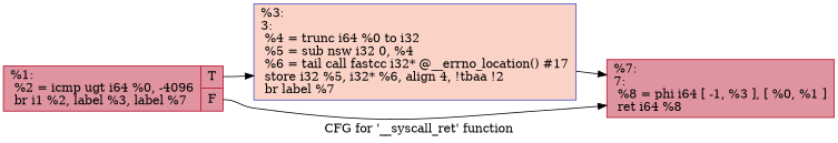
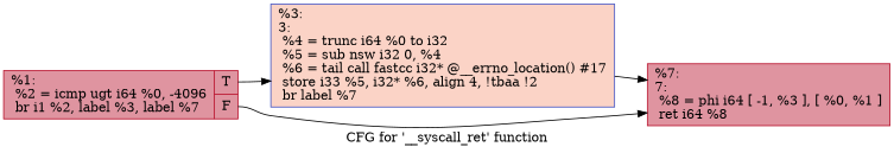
  digraph {
    label="CFG for '__syscall_ret' function"
    rankdir=LR
    node [color="#b70d28ff" fillcolor="#b70d2870" shape=record style=filled]
    n1 [label="{%1:\l  %2 = icmp ugt i64 %0, -4096\l  br i1 %2, label %3, label %7\l|{<s0>T|<s1>F}}"]
-   n2 [color="#3d50c3ff" fillcolor="#f59c7d70" label="{%3:\l3:                                                \l  %4 = trunc i64 %0 to i32\l  %5 = sub nsw i32 0, %4\l  %6 = tail call fastcc i32* @__errno_location() #17\l  store i32 %5, i32* %6, align 4, !tbaa !2\l  br label %7\l}"]
+   n2 [color="#3d50c3ff" fillcolor="#f59c7d70" label="{%3:\l3:                                                \l  %4 = trunc i64 %0 to i32\l  %5 = sub nsw i32 0, %4\l  %6 = tail call fastcc i32* @__errno_location() #17\l  store i33 %5, i32* %6, align 4, !tbaa !2\l  br label %7\l}"]
    n3 [label="{%7:\l7:                                                \l  %8 = phi i64 [ -1, %3 ], [ %0, %1 ]\l  ret i64 %8\l}"]
    n1 -> n2 [tailport=s0]
    n1 -> n3 [tailport=s1]
    n2 -> n3
  }
